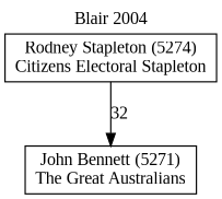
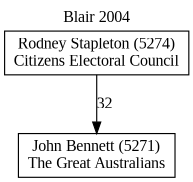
  digraph {
    label="Blair 2004"
    labelloc=t
    mclimit=10
    fontname="Liberation Serif"
    node [shape=box fontname="Liberation Serif"]
    n1 [label="John Bennett (5271)\nThe Great Australians"]
-   n2 [label="Rodney Stapleton (5274)\nCitizens Electoral Stapleton"]
+   n2 [label="Rodney Stapleton (5274)\nCitizens Electoral Council"]
    n2 -> n1 [label=32 fontname="Liberation Serif"]
  }
